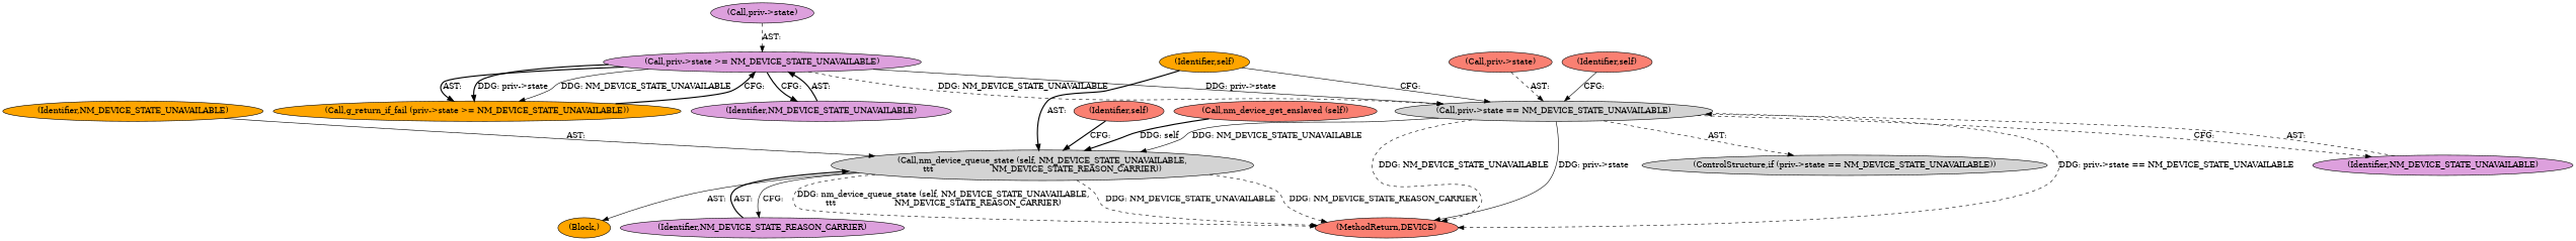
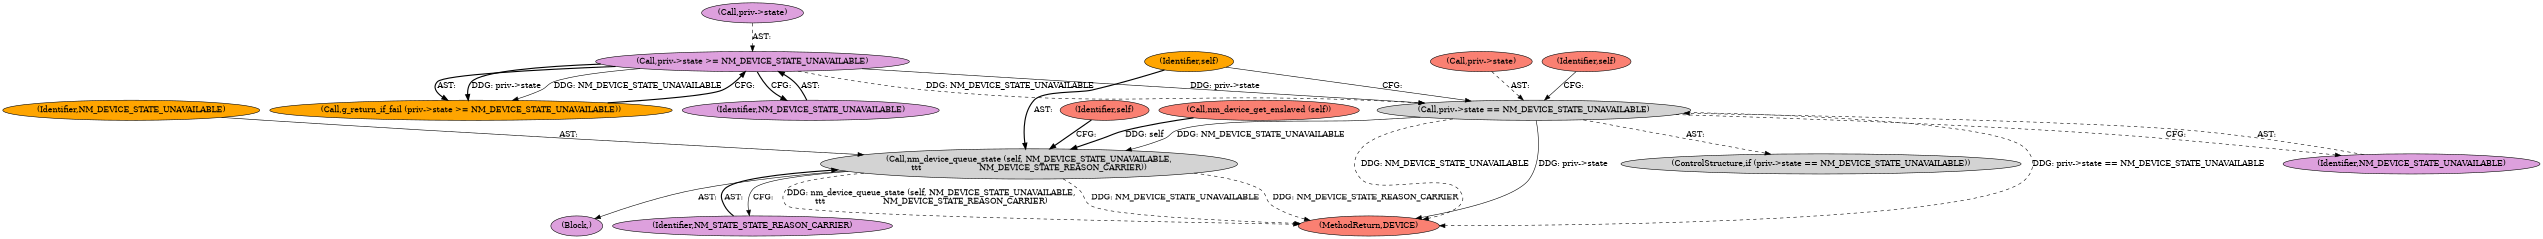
  digraph {
    node [fillcolor=plum style=filled]
    edge [style=dashed]
    n1 [fillcolor=lightgrey label="(Call,priv->state == NM_DEVICE_STATE_UNAVAILABLE)"]
    n2 [fillcolor=lightgrey label="(Call,nm_device_queue_state (self, NM_DEVICE_STATE_UNAVAILABLE,\n\t\t\t                       NM_DEVICE_STATE_REASON_CARRIER))"]
    n3 [label="(Identifier,NM_DEVICE_STATE_UNAVAILABLE)"]
    n4 [fillcolor=salmon label="(MethodReturn,DEVICE)"]
    n5 [fillcolor=lightgrey label="(ControlStructure,if (priv->state == NM_DEVICE_STATE_UNAVAILABLE))"]
-   n6 [fillcolor=orange label="(Block,)"]
-   n7 [label="(Identifier,NM_DEVICE_STATE_REASON_CARRIER)"]
+   n6 [label="(Block,)"]
+   n7 [label="(Identifier,NM_STATE_STATE_REASON_CARRIER)"]
    n8 [label="(Call,priv->state >= NM_DEVICE_STATE_UNAVAILABLE)"]
    n9 [label="(Identifier,NM_DEVICE_STATE_UNAVAILABLE)"]
    n10 [fillcolor=orange label="(Call,g_return_if_fail (priv->state >= NM_DEVICE_STATE_UNAVAILABLE))"]
    n11 [fillcolor=orange label="(Identifier,self)"]
    n12 [fillcolor=salmon label="(Call,priv->state)"]
    n13 [fillcolor=salmon label="(Identifier,self)"]
    n14 [fillcolor=salmon label="(Call,nm_device_get_enslaved (self))"]
    n15 [fillcolor=salmon label="(Identifier,self)"]
    n16 [fillcolor=orange label="(Identifier,NM_DEVICE_STATE_UNAVAILABLE)"]
    n17 [label="(Call,priv->state)"]
    n1 -> n2 [label="DDG: NM_DEVICE_STATE_UNAVAILABLE" style=solid]
    n1 -> n3 [label="CFG: "]
    n1 -> n4 [label="DDG: priv->state == NM_DEVICE_STATE_UNAVAILABLE"]
    n1 -> n4 [label="DDG: NM_DEVICE_STATE_UNAVAILABLE"]
    n1 -> n4 [label="DDG: priv->state" style=solid]
    n1 -> n5 [label="AST: "]
    n2 -> n4 [label="DDG: NM_DEVICE_STATE_UNAVAILABLE"]
    n2 -> n4 [label="DDG: NM_DEVICE_STATE_REASON_CARRIER"]
    n2 -> n4 [label="DDG: nm_device_queue_state (self, NM_DEVICE_STATE_UNAVAILABLE,\n\t\t\t                       NM_DEVICE_STATE_REASON_CARRIER)"]
    n2 -> n6 [label="AST: " style=solid]
    n2 -> n7 [label="CFG: " style=solid]
    n3 -> n1 [label="AST: "]
    n7 -> n2 [label="AST: " style=bold]
    n8 -> n1 [label="DDG: priv->state" style=solid]
    n8 -> n1 [label="DDG: NM_DEVICE_STATE_UNAVAILABLE"]
    n8 -> n9 [label="CFG: " style=bold]
    n8 -> n10 [label="AST: " style=bold]
    n8 -> n10 [label="DDG: priv->state" style=bold]
    n8 -> n10 [label="DDG: NM_DEVICE_STATE_UNAVAILABLE" style=solid]
    n9 -> n8 [label="AST: " style=bold]
    n10 -> n8 [label="CFG: " style=bold]
    n11 -> n1 [label="CFG: " style=solid]
    n11 -> n2 [label="AST: " style=bold]
    n12 -> n1 [label="AST: "]
    n13 -> n2 [label="CFG: " style=bold]
    n14 -> n2 [label="DDG: self" style=bold]
    n15 -> n1 [label="CFG: " style=solid]
    n16 -> n2 [label="AST: " style=solid]
    n17 -> n8 [label="AST: "]
  }
